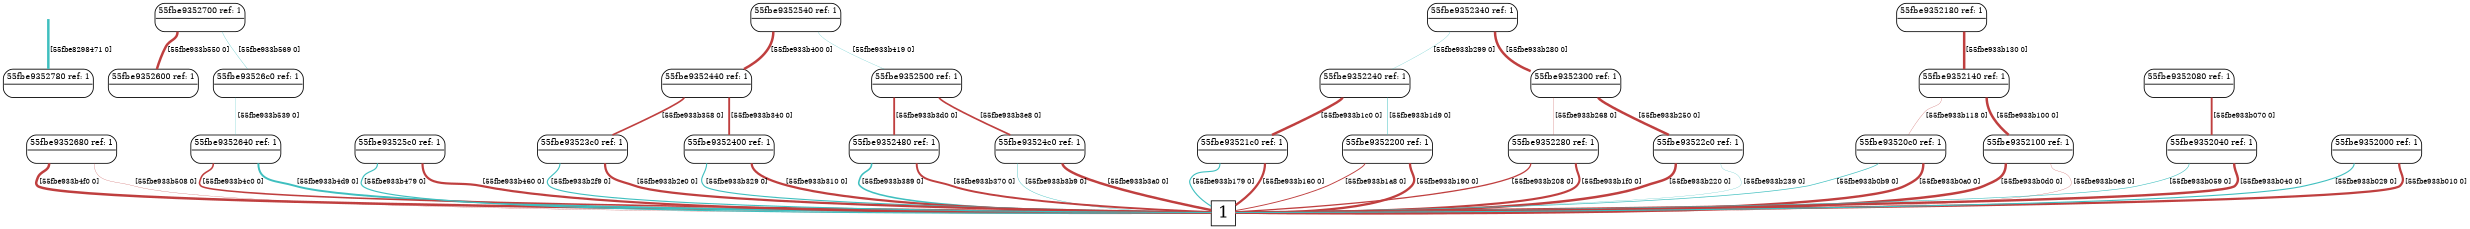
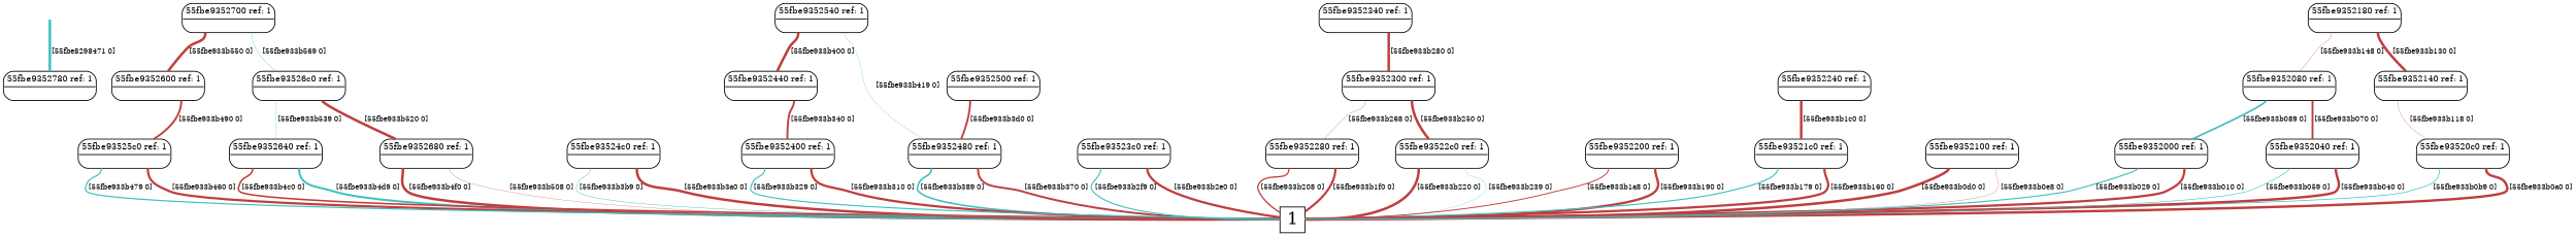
  digraph {
    node [shape=plain]
    edge [arrowhead=none color="0.000 0.667 0.750" penwidth=0.3 tailport="1:s"]
    root [shape=point style=invis]
    n2 [label=<<font point-size="10"><table border="1" cellspacing="0" cellpadding="2" style="rounded"><tr><td colspan="2" border="1" sides="B">55fbe9352780 ref: 1</td></tr><tr><td port="0" href="javascript:;" border="0" tooltip="1"><font color="white">&nbsp;0 </font></td><td port="1" href="javascript:;" border="0" tooltip="-0.003262"><font color="white">&nbsp;0 </font></td></tr></table></font>>]
    n3 [height=0.3 label=<<font point-size="20">1</font>> shape=box width=0.3]
    n4 [label=<<font point-size="10"><table border="1" cellspacing="0" cellpadding="2" style="rounded"><tr><td colspan="2" border="1" sides="B">55fbe9352700 ref: 1</td></tr><tr><td port="0" href="javascript:;" border="0" tooltip="0.9928"><font color="white">&nbsp;0 </font></td><td port="1" href="javascript:;" border="0" tooltip="-0.1202"><font color="white">&nbsp;0 </font></td></tr></table></font>>]
    n5 [label=<<font point-size="10"><table border="1" cellspacing="0" cellpadding="2" style="rounded"><tr><td colspan="2" border="1" sides="B">55fbe93526c0 ref: 1</td></tr><tr><td port="0" href="javascript:;" border="0" tooltip="-0.02054"><font color="white">&nbsp;0 </font></td><td port="1" href="javascript:;" border="0" tooltip="0.9998"><font color="white">&nbsp;0 </font></td></tr></table></font>>]
    n6 [label=<<font point-size="10"><table border="1" cellspacing="0" cellpadding="2" style="rounded"><tr><td colspan="2" border="1" sides="B">55fbe9352600 ref: 1</td></tr><tr><td port="0" href="javascript:;" border="0" tooltip="0.6443"><font color="white">&nbsp;0 </font></td><td port="1" href="javascript:;" border="0" tooltip="0.7647"><font color="white">&nbsp;0 </font></td></tr></table></font>>]
    n7 [label=<<font point-size="10"><table border="1" cellspacing="0" cellpadding="2" style="rounded"><tr><td colspan="2" border="1" sides="B">55fbe9352540 ref: 1</td></tr><tr><td port="0" href="javascript:;" border="0" tooltip="1"><font color="white">&nbsp;0 </font></td><td port="1" href="javascript:;" border="0" tooltip="-0.003378"><font color="white">&nbsp;0 </font></td></tr></table></font>>]
    n8 [label=<<font point-size="10"><table border="1" cellspacing="0" cellpadding="2" style="rounded"><tr><td colspan="2" border="1" sides="B">55fbe9352500 ref: 1</td></tr><tr><td port="0" href="javascript:;" border="0" tooltip="0.7419"><font color="white">&nbsp;0 </font></td><td port="1" href="javascript:;" border="0" tooltip="0.6705"><font color="white">&nbsp;0 </font></td></tr></table></font>>]
    n9 [label=<<font point-size="10"><table border="1" cellspacing="0" cellpadding="2" style="rounded"><tr><td colspan="2" border="1" sides="B">55fbe9352440 ref: 1</td></tr><tr><td port="0" href="javascript:;" border="0" tooltip="0.657"><font color="white">&nbsp;0 </font></td><td port="1" href="javascript:;" border="0" tooltip="0.7539"><font color="white">&nbsp;0 </font></td></tr></table></font>>]
    n10 [label=<<font point-size="10"><table border="1" cellspacing="0" cellpadding="2" style="rounded"><tr><td colspan="2" border="1" sides="B">55fbe9352340 ref: 1</td></tr><tr><td port="0" href="javascript:;" border="0" tooltip="-0.0007036"><font color="white">&nbsp;0 </font></td><td port="1" href="javascript:;" border="0" tooltip="1"><font color="white">&nbsp;0 </font></td></tr></table></font>>]
    n11 [label=<<font point-size="10"><table border="1" cellspacing="0" cellpadding="2" style="rounded"><tr><td colspan="2" border="1" sides="B">55fbe9352300 ref: 1</td></tr><tr><td port="0" href="javascript:;" border="0" tooltip="0.0001503"><font color="white">&nbsp;0 </font></td><td port="1" href="javascript:;" border="0" tooltip="1"><font color="white">&nbsp;0 </font></td></tr></table></font>>]
    n12 [label=<<font point-size="10"><table border="1" cellspacing="0" cellpadding="2" style="rounded"><tr><td colspan="2" border="1" sides="B">55fbe9352240 ref: 1</td></tr><tr><td port="0" href="javascript:;" border="0" tooltip="0.9809"><font color="white">&nbsp;0 </font></td><td port="1" href="javascript:;" border="0" tooltip="-0.1947"><font color="white">&nbsp;0 </font></td></tr></table></font>>]
    n13 [label=<<font point-size="10"><table border="1" cellspacing="0" cellpadding="2" style="rounded"><tr><td colspan="2" border="1" sides="B">55fbe9352180 ref: 1</td></tr><tr><td port="0" href="javascript:;" border="0" tooltip="0.0005936"><font color="white">&nbsp;0 </font></td><td port="1" href="javascript:;" border="0" tooltip="1"><font color="white">&nbsp;0 </font></td></tr></table></font>>]
    n14 [label=<<font point-size="10"><table border="1" cellspacing="0" cellpadding="2" style="rounded"><tr><td colspan="2" border="1" sides="B">55fbe9352140 ref: 1</td></tr><tr><td port="0" href="javascript:;" border="0" tooltip="0.0002715"><font color="white">&nbsp;0 </font></td><td port="1" href="javascript:;" border="0" tooltip="1"><font color="white">&nbsp;0 </font></td></tr></table></font>>]
    n15 [label=<<font point-size="10"><table border="1" cellspacing="0" cellpadding="2" style="rounded"><tr><td colspan="2" border="1" sides="B">55fbe9352080 ref: 1</td></tr><tr><td port="0" href="javascript:;" border="0" tooltip="-0.6568"><font color="white">&nbsp;0 </font></td><td port="1" href="javascript:;" border="0" tooltip="0.754"><font color="white">&nbsp;0 </font></td></tr></table></font>>]
    n16 [label=<<font point-size="10"><table border="1" cellspacing="0" cellpadding="2" style="rounded"><tr><td colspan="2" border="1" sides="B">55fbe9352680 ref: 1</td></tr><tr><td port="0" href="javascript:;" border="0" tooltip="0.9998"><font color="white">&nbsp;0 </font></td><td port="1" href="javascript:;" border="0" tooltip="0.0184"><font color="white">&nbsp;0 </font></td></tr></table></font>>]
    n17 [label=<<font point-size="10"><table border="1" cellspacing="0" cellpadding="2" style="rounded"><tr><td colspan="2" border="1" sides="B">55fbe9352640 ref: 1</td></tr><tr><td port="0" href="javascript:;" border="0" tooltip="0.6259"><font color="white">&nbsp;0 </font></td><td port="1" href="javascript:;" border="0" tooltip="-0.7799"><font color="white">&nbsp;0 </font></td></tr></table></font>>]
    n18 [label=<<font point-size="10"><table border="1" cellspacing="0" cellpadding="2" style="rounded"><tr><td colspan="2" border="1" sides="B">55fbe93525c0 ref: 1</td></tr><tr><td port="0" href="javascript:;" border="0" tooltip="-0.4698"><font color="white">&nbsp;0 </font></td><td port="1" href="javascript:;" border="0" tooltip="0.8828"><font color="white">&nbsp;0 </font></td></tr></table></font>>]
    n19 [label=<<font point-size="10"><table border="1" cellspacing="0" cellpadding="2" style="rounded"><tr><td colspan="2" border="1" sides="B">55fbe93524c0 ref: 1</td></tr><tr><td port="0" href="javascript:;" border="0" tooltip="-0.1666"><font color="white">&nbsp;0 </font></td><td port="1" href="javascript:;" border="0" tooltip="0.986"><font color="white">&nbsp;0 </font></td></tr></table></font>>]
    n20 [label=<<font point-size="10"><table border="1" cellspacing="0" cellpadding="2" style="rounded"><tr><td colspan="2" border="1" sides="B">55fbe9352480 ref: 1</td></tr><tr><td port="0" href="javascript:;" border="0" tooltip="-0.63"><font color="white">&nbsp;0 </font></td><td port="1" href="javascript:;" border="0" tooltip="0.7766"><font color="white">&nbsp;0 </font></td></tr></table></font>>]
    n21 [label=<<font point-size="10"><table border="1" cellspacing="0" cellpadding="2" style="rounded"><tr><td colspan="2" border="1" sides="B">55fbe9352400 ref: 1</td></tr><tr><td port="0" href="javascript:;" border="0" tooltip="-0.4442"><font color="white">&nbsp;0 </font></td><td port="1" href="javascript:;" border="0" tooltip="0.8959"><font color="white">&nbsp;0 </font></td></tr></table></font>>]
    n22 [label=<<font point-size="10"><table border="1" cellspacing="0" cellpadding="2" style="rounded"><tr><td colspan="2" border="1" sides="B">55fbe93523c0 ref: 1</td></tr><tr><td port="0" href="javascript:;" border="0" tooltip="-0.4444"><font color="white">&nbsp;0 </font></td><td port="1" href="javascript:;" border="0" tooltip="0.8958"><font color="white">&nbsp;0 </font></td></tr></table></font>>]
    n23 [label=<<font point-size="10"><table border="1" cellspacing="0" cellpadding="2" style="rounded"><tr><td colspan="2" border="1" sides="B">55fbe93522c0 ref: 1</td></tr><tr><td port="0" href="javascript:;" border="0" tooltip="1"><font color="white">&nbsp;0 </font></td><td port="1" href="javascript:;" border="0" tooltip="-1.962e-05"><font color="white">&nbsp;0 </font></td></tr></table></font>>]
    n24 [label=<<font point-size="10"><table border="1" cellspacing="0" cellpadding="2" style="rounded"><tr><td colspan="2" border="1" sides="B">55fbe9352280 ref: 1</td></tr><tr><td port="0" href="javascript:;" border="0" tooltip="0.5169"><font color="white">&nbsp;0 </font></td><td port="1" href="javascript:;" border="0" tooltip="0.856"><font color="white">&nbsp;0 </font></td></tr></table></font>>]
    n25 [label=<<font point-size="10"><table border="1" cellspacing="0" cellpadding="2" style="rounded"><tr><td colspan="2" border="1" sides="B">55fbe9352200 ref: 1</td></tr><tr><td port="0" href="javascript:;" border="0" tooltip="0.3702"><font color="white">&nbsp;0 </font></td><td port="1" href="javascript:;" border="0" tooltip="0.929"><font color="white">&nbsp;0 </font></td></tr></table></font>>]
    n26 [label=<<font point-size="10"><table border="1" cellspacing="0" cellpadding="2" style="rounded"><tr><td colspan="2" border="1" sides="B">55fbe93521c0 ref: 1</td></tr><tr><td port="0" href="javascript:;" border="0" tooltip="-0.4443"><font color="white">&nbsp;0 </font></td><td port="1" href="javascript:;" border="0" tooltip="0.8959"><font color="white">&nbsp;0 </font></td></tr></table></font>>]
    n27 [label=<<font point-size="10"><table border="1" cellspacing="0" cellpadding="2" style="rounded"><tr><td colspan="2" border="1" sides="B">55fbe9352100 ref: 1</td></tr><tr><td port="0" href="javascript:;" border="0" tooltip="1"><font color="white">&nbsp;0 </font></td><td port="1" href="javascript:;" border="0" tooltip="0.0001322"><font color="white">&nbsp;0 </font></td></tr></table></font>>]
    n28 [label=<<font point-size="10"><table border="1" cellspacing="0" cellpadding="2" style="rounded"><tr><td colspan="2" border="1" sides="B">55fbe93520c0 ref: 1</td></tr><tr><td port="0" href="javascript:;" border="0" tooltip="-0.2749"><font color="white">&nbsp;0 </font></td><td port="1" href="javascript:;" border="0" tooltip="0.9615"><font color="white">&nbsp;0 </font></td></tr></table></font>>]
    n29 [label=<<font point-size="10"><table border="1" cellspacing="0" cellpadding="2" style="rounded"><tr><td colspan="2" border="1" sides="B">55fbe9352040 ref: 1</td></tr><tr><td port="0" href="javascript:;" border="0" tooltip="-0.2283"><font color="white">&nbsp;0 </font></td><td port="1" href="javascript:;" border="0" tooltip="0.9736"><font color="white">&nbsp;0 </font></td></tr></table></font>>]
    n30 [label=<<font point-size="10"><table border="1" cellspacing="0" cellpadding="2" style="rounded"><tr><td colspan="2" border="1" sides="B">55fbe9352000 ref: 1</td></tr><tr><td port="0" href="javascript:;" border="0" tooltip="-0.4438"><font color="white">&nbsp;0 </font></td><td port="1" href="javascript:;" border="0" tooltip="0.8961"><font color="white">&nbsp;0 </font></td></tr></table></font>>]
    root -> n2 [color="0.500 0.667 0.750" label=<<font point-size="8">&nbsp;[55fbe8298471 0]</font>> penwidth=3]
    n4 -> n5 [color="0.500 0.667 0.750" label=<<font point-size="8">&nbsp;[55fbe933b569 0]</font>> penwidth=0.360494]
    n4 -> n6 [label=<<font point-size="8">&nbsp;[55fbe933b550 0]</font>> penwidth=2.97826 tailport="0:s"]
+   n5 -> n16 [label=<<font point-size="8">&nbsp;[55fbe933b520 0]</font>> penwidth=2.99937]
    n5 -> n17 [color="0.500 0.667 0.750" label=<<font point-size="8">&nbsp;[55fbe933b539 0]</font>> tailport="0:s"]
-   n7 -> n8 [color="0.500 0.667 0.750" label=<<font point-size="8">&nbsp;[55fbe933b419 0]</font>>]
+   n6 -> n18 [label=<<font point-size="8">&nbsp;[55fbe933b490 0]</font>> penwidth=2.29423]
+   n7 -> n20 [color="0.500 0.667 0.750" label=<<font point-size="8">&nbsp;[55fbe933b419 0]</font>>]
    n7 -> n9 [label=<<font point-size="8">&nbsp;[55fbe933b400 0]</font>> penwidth=2.99998 tailport="0:s"]
-   n8 -> n19 [label=<<font point-size="8">&nbsp;[55fbe933b3e8 0]</font>> penwidth=2.0115]
    n8 -> n20 [label=<<font point-size="8">&nbsp;[55fbe933b3d0 0]</font>> penwidth=2.22572 tailport="0:s"]
    n9 -> n21 [label=<<font point-size="8">&nbsp;[55fbe933b340 0]</font>> penwidth=2.26165]
-   n9 -> n22 [label=<<font point-size="8">&nbsp;[55fbe933b358 0]</font>> penwidth=1.97102 tailport="0:s"]
    n10 -> n11 [label=<<font point-size="8">&nbsp;[55fbe933b280 0]</font>> penwidth=3]
-   n10 -> n12 [color="0.500 0.667 0.750" label=<<font point-size="8">&nbsp;[55fbe933b299 0]</font>> tailport="0:s"]
    n11 -> n23 [label=<<font point-size="8">&nbsp;[55fbe933b250 0]</font>> penwidth=3]
    n11 -> n24 [label=<<font point-size="8">&nbsp;[55fbe933b268 0]</font>> tailport="0:s"]
-   n12 -> n25 [color="0.500 0.667 0.750" label=<<font point-size="8">&nbsp;[55fbe933b1d9 0]</font>> penwidth=0.584032]
    n12 -> n26 [label=<<font point-size="8">&nbsp;[55fbe933b1c0 0]</font>> penwidth=2.9426 tailport="0:s"]
    n13 -> n14 [label=<<font point-size="8">&nbsp;[55fbe933b130 0]</font>> penwidth=3]
-   n14 -> n27 [label=<<font point-size="8">&nbsp;[55fbe933b100 0]</font>> penwidth=3]
+   n13 -> n15 [label=<<font point-size="8">&nbsp;[55fbe933b148 0]</font>> tailport="0:s"]
    n14 -> n28 [label=<<font point-size="8">&nbsp;[55fbe933b118 0]</font>> tailport="0:s"]
    n15 -> n29 [label=<<font point-size="8">&nbsp;[55fbe933b070 0]</font>> penwidth=2.26207]
+   n15 -> n30 [color="0.500 0.667 0.750" label=<<font point-size="8">&nbsp;[55fbe933b089 0]</font>> penwidth=1.97054 tailport="0:s"]
    n16 -> n3 [label=<<font point-size="8">&nbsp;[55fbe933b508 0]</font>>]
    n16 -> n3 [label=<<font point-size="8">&nbsp;[55fbe933b4f0 0]</font>> penwidth=2.99949 tailport="0:s"]
    n17 -> n3 [color="0.500 0.667 0.750" label=<<font point-size="8">&nbsp;[55fbe933b4d9 0]</font>> penwidth=2.33975]
    n17 -> n3 [label=<<font point-size="8">&nbsp;[55fbe933b4c0 0]</font>> penwidth=1.87765 tailport="0:s"]
    n18 -> n3 [label=<<font point-size="8">&nbsp;[55fbe933b460 0]</font>> penwidth=2.64838]
    n18 -> n3 [color="0.500 0.667 0.750" label=<<font point-size="8">&nbsp;[55fbe933b479 0]</font>> penwidth=1.40929 tailport="0:s"]
    n19 -> n3 [label=<<font point-size="8">&nbsp;[55fbe933b3a0 0]</font>> penwidth=2.95806]
    n19 -> n3 [color="0.500 0.667 0.750" label=<<font point-size="8">&nbsp;[55fbe933b3b9 0]</font>> penwidth=0.499904 tailport="0:s"]
    n20 -> n3 [label=<<font point-size="8">&nbsp;[55fbe933b370 0]</font>> penwidth=2.32975]
    n20 -> n3 [color="0.500 0.667 0.750" label=<<font point-size="8">&nbsp;[55fbe933b389 0]</font>> penwidth=1.89004 tailport="0:s"]
    n21 -> n3 [label=<<font point-size="8">&nbsp;[55fbe933b310 0]</font>> penwidth=2.68772]
    n21 -> n3 [color="0.500 0.667 0.750" label=<<font point-size="8">&nbsp;[55fbe933b329 0]</font>> penwidth=1.33273 tailport="0:s"]
    n22 -> n3 [label=<<font point-size="8">&nbsp;[55fbe933b2e0 0]</font>> penwidth=2.6875]
    n22 -> n3 [color="0.500 0.667 0.750" label=<<font point-size="8">&nbsp;[55fbe933b2f9 0]</font>> penwidth=1.33317 tailport="0:s"]
    n23 -> n3 [color="0.500 0.667 0.750" label=<<font point-size="8">&nbsp;[55fbe933b239 0]</font>>]
    n23 -> n3 [label=<<font point-size="8">&nbsp;[55fbe933b220 0]</font>> penwidth=3 tailport="0:s"]
    n24 -> n3 [label=<<font point-size="8">&nbsp;[55fbe933b1f0 0]</font>> penwidth=2.56808]
    n24 -> n3 [label=<<font point-size="8">&nbsp;[55fbe933b208 0]</font>> penwidth=1.55079 tailport="0:s"]
    n25 -> n3 [label=<<font point-size="8">&nbsp;[55fbe933b190 0]</font>> penwidth=2.78686]
    n25 -> n3 [label=<<font point-size="8">&nbsp;[55fbe933b1a8 0]</font>> penwidth=1.11058 tailport="0:s"]
    n26 -> n3 [label=<<font point-size="8">&nbsp;[55fbe933b160 0]</font>> penwidth=2.6877]
    n26 -> n3 [color="0.500 0.667 0.750" label=<<font point-size="8">&nbsp;[55fbe933b179 0]</font>> penwidth=1.33276 tailport="0:s"]
    n27 -> n3 [label=<<font point-size="8">&nbsp;[55fbe933b0e8 0]</font>>]
    n27 -> n3 [label=<<font point-size="8">&nbsp;[55fbe933b0d0 0]</font>> penwidth=3 tailport="0:s"]
    n28 -> n3 [label=<<font point-size="8">&nbsp;[55fbe933b0a0 0]</font>> penwidth=2.8844]
    n28 -> n3 [color="0.500 0.667 0.750" label=<<font point-size="8">&nbsp;[55fbe933b0b9 0]</font>> penwidth=0.824781 tailport="0:s"]
    n29 -> n3 [label=<<font point-size="8">&nbsp;[55fbe933b040 0]</font>> penwidth=2.9208]
    n29 -> n3 [color="0.500 0.667 0.750" label=<<font point-size="8">&nbsp;[55fbe933b059 0]</font>> penwidth=0.684762 tailport="0:s"]
    n30 -> n3 [label=<<font point-size="8">&nbsp;[55fbe933b010 0]</font>> penwidth=2.68831]
    n30 -> n3 [color="0.500 0.667 0.750" label=<<font point-size="8">&nbsp;[55fbe933b029 0]</font>> penwidth=1.33153 tailport="0:s"]
  }
